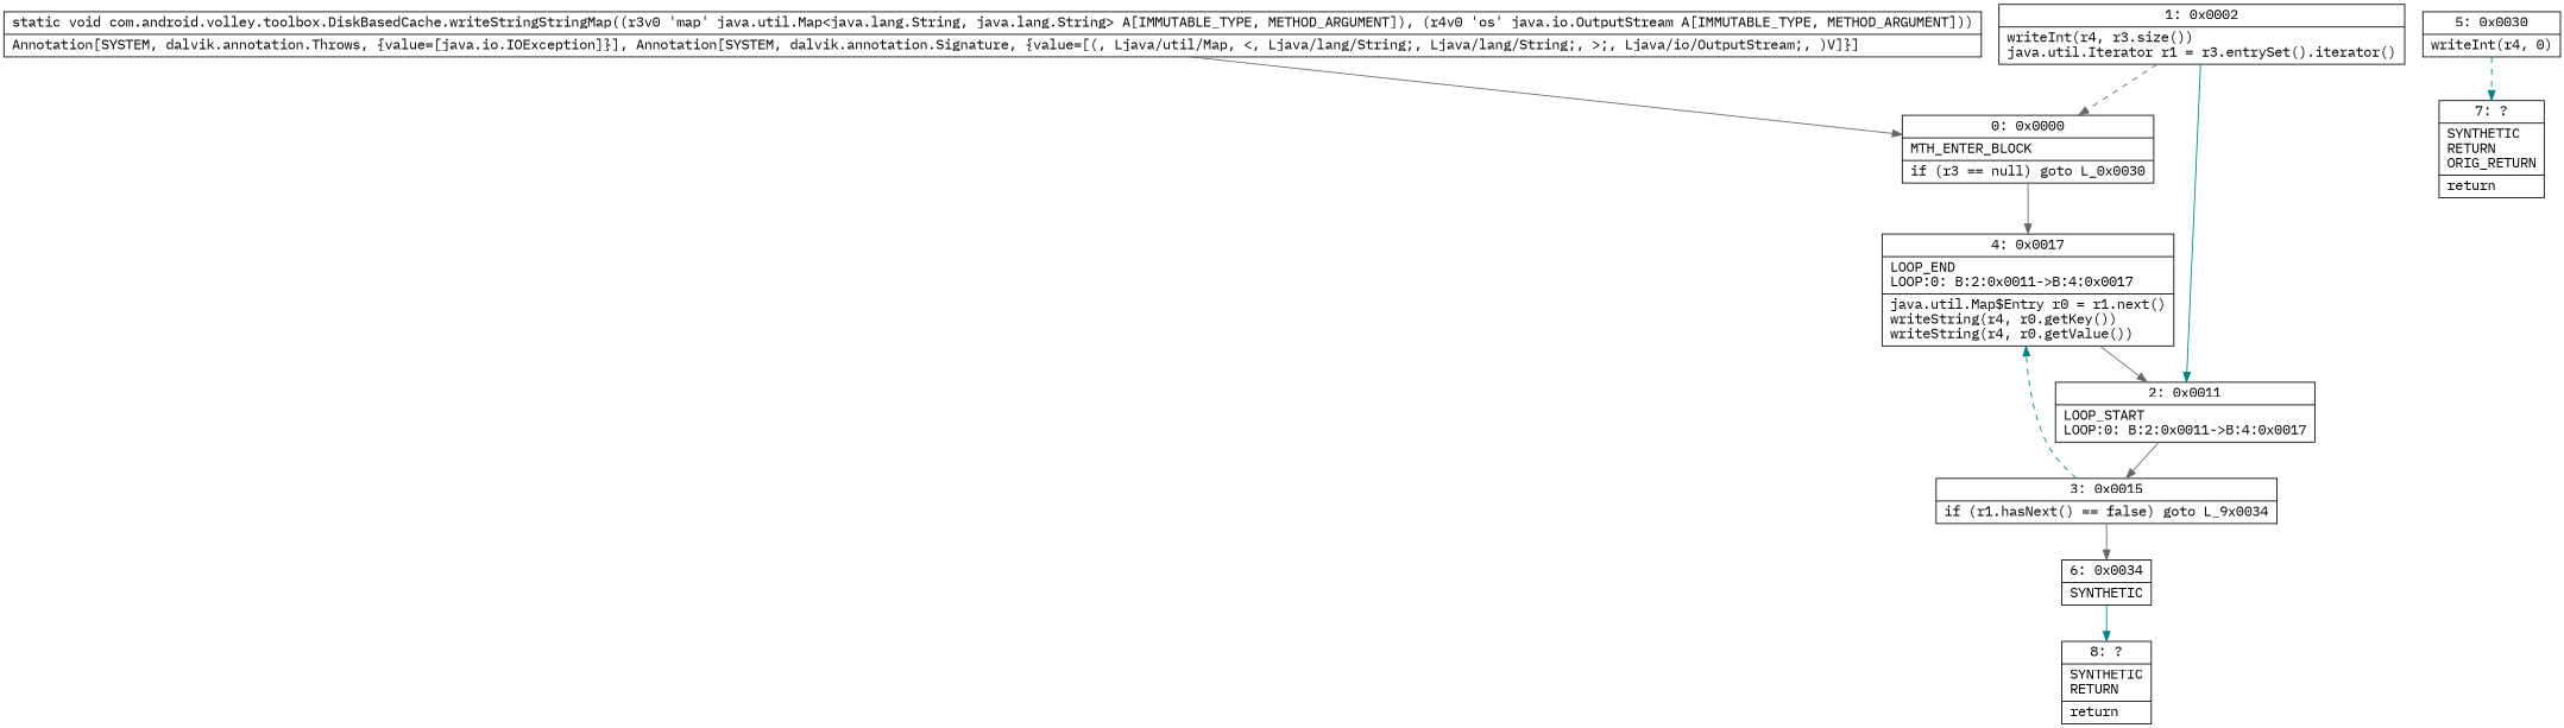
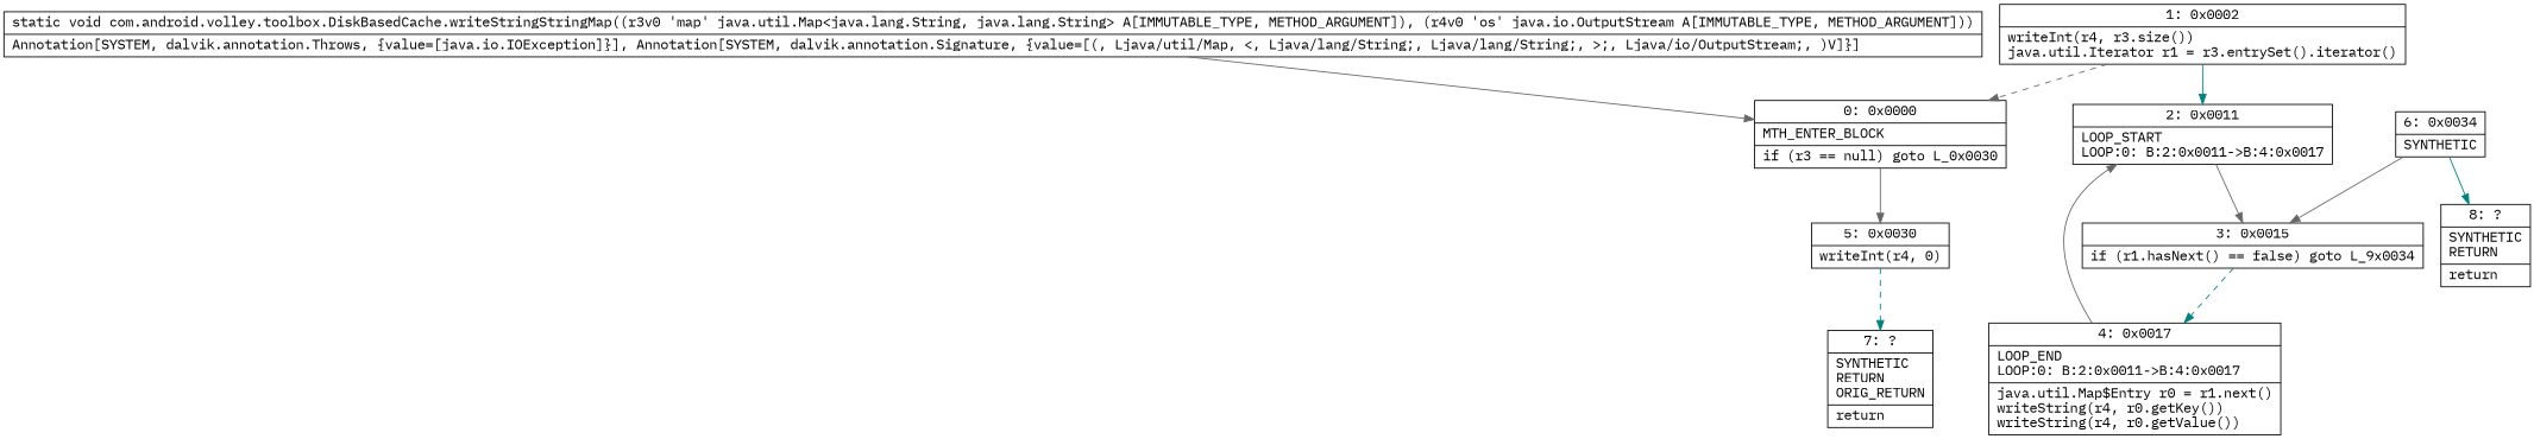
  digraph {
    fontname="IBM Plex Mono"
    node [fontname="IBM Plex Mono" shape=record]
    edge [color=gray40 fontname="IBM Plex Mono"]
    n1 [label="{0\:\ 0x0000|MTH_ENTER_BLOCK\l|if (r3 == null) goto L_0x0030\l}"]
    n2 [label="{5\:\ 0x0030|writeInt(r4, 0)\l}"]
    n3 [label="{1\:\ 0x0002|writeInt(r4, r3.size())\ljava.util.Iterator r1 = r3.entrySet().iterator()\l}"]
    n4 [label="{2\:\ 0x0011|LOOP_START\lLOOP:0: B:2:0x0011\-\>B:4:0x0017\l}"]
    n5 [label="{7\:\ ?|SYNTHETIC\lRETURN\lORIG_RETURN\l|return\l}"]
    n6 [label="{3\:\ 0x0015|if (r1.hasNext() == false) goto L_9x0034\l}"]
    n7 [label="{4\:\ 0x0017|LOOP_END\lLOOP:0: B:2:0x0011\-\>B:4:0x0017\l|java.util.Map$Entry r0 = r1.next()\lwriteString(r4, r0.getKey())\lwriteString(r4, r0.getValue())\l}"]
    n8 [label="{6\:\ 0x0034|SYNTHETIC\l}"]
    n9 [label="{8\:\ ?|SYNTHETIC\lRETURN\l|return\l}"]
    n10 [label="{static void com.android.volley.toolbox.DiskBasedCache.writeStringStringMap((r3v0 'map' java.util.Map\<java.lang.String, java.lang.String\> A[IMMUTABLE_TYPE, METHOD_ARGUMENT]), (r4v0 'os' java.io.OutputStream A[IMMUTABLE_TYPE, METHOD_ARGUMENT]))  | Annotation[SYSTEM, dalvik.annotation.Throws, \{value=[java.io.IOException]\}], Annotation[SYSTEM, dalvik.annotation.Signature, \{value=[(, Ljava\/util\/Map, \<, Ljava\/lang\/String;, Ljava\/lang\/String;, \>;, Ljava\/io\/OutputStream;, )V]\}]\l}"]
-   n1 -> n7
+   n1 -> n2
    n2 -> n5 [color=teal style=dashed]
    n3 -> n1 [style=dashed]
    n3 -> n4 [color=teal]
    n4 -> n6
    n6 -> n7 [color=teal style=dashed]
-   n6 -> n8
+   n8 -> n6
    n7 -> n4
    n8 -> n9 [color=teal]
    n10 -> n1
  }
